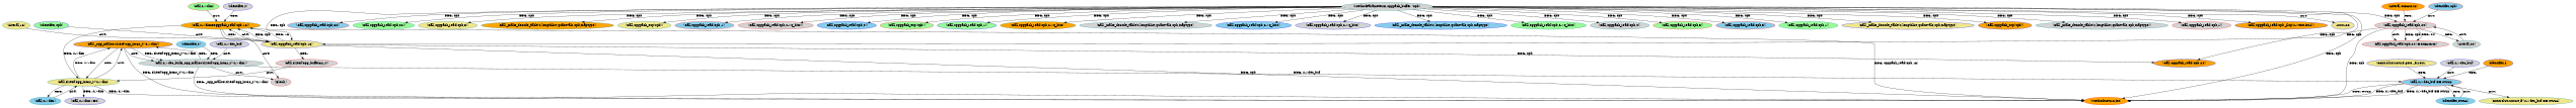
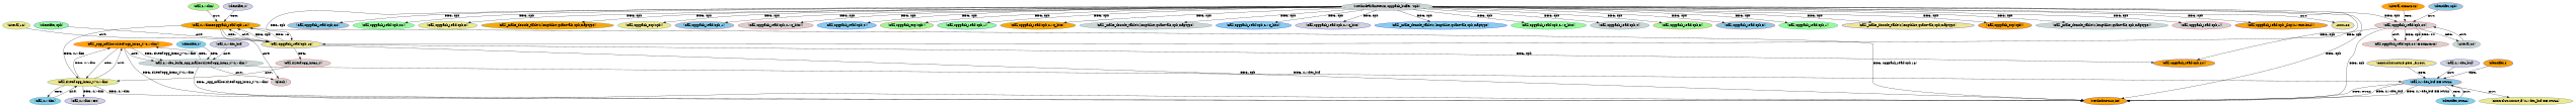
  digraph {
    node [color=teal fillcolor=lightgrey style=filled]
-   n1 [color=blue fillcolor=orange label="(Call,_ogg_malloc(sizeof(ogg_int32_t)*s->dim))"]
+   n1 [color=red fillcolor=orange label="(Call,_ogg_malloc(sizeof(ogg_int32_t)*s->dim))"]
    n2 [fillcolor=khaki label="(Call,sizeof(ogg_int32_t)*s->dim)"]
    n3 [label="(Call,s->dec_buf=_ogg_malloc(sizeof(ogg_int32_t)*s->dim))"]
-   n4 [color=red fillcolor=orange label="(MethodReturn,int)"]
+   n4 [color=blue fillcolor=orange label="(MethodReturn,int)"]
    n5 [color=blue label="(Call,s->dim<=0)"]
    n6 [fillcolor=skyblue label="(Call,s->dim)"]
    n7 [color=red label="(Block,)"]
    n8 [color=red fillcolor=skyblue label="(Call,s->dec_buf == NULL)"]
    n9 [fillcolor=orange label="(Call,s->dim=oggpack_read(opb,16))"]
    n10 [color=blue fillcolor=khaki label="(Call,oggpack_read(opb,16))"]
    n11 [color=blue fillcolor=orange label="(Call,oggpack_read(opb,24))"]
-   n12 [color=red label="(Call,sizeof(ogg_buffer32_t))"]
+   n12 [color=red label="(Call,sizeof(ogg_int32_t))"]
    n13 [fillcolor=khaki label="(Literal,16)"]
    n14 [color=red label="(Call,oggpack_read(opb,24))"]
    n15 [color=red label="(Call,oggpack_read(opb,24)!=0x564342)"]
    n16 [label="(Literal,24)"]
    n17 [label="(MethodParameterIn,oggpack_buffer *opb)"]
    n18 [color=red fillcolor=skyblue label="(Call,oggpack_read(opb,32))"]
    n19 [fillcolor=palegreen label="(Call,oggpack_read(opb,32))"]
    n20 [fillcolor=khaki label="(Call,oggpack_read(opb,5))"]
    n21 [fillcolor=orange label="(Call,_make_decode_table(s,lengthlist,quantvals,opb,maptype))"]
    n22 [fillcolor=khaki label="(Call,oggpack_eop(opb))"]
    n23 [color=red fillcolor=skyblue label="(Call,oggpack_read(opb,1))"]
    n24 [color=red label="(Call,oggpack_read(opb,s->q_bits))"]
    n25 [color=blue fillcolor=skyblue label="(Call,oggpack_read(opb,4))"]
    n26 [color=red fillcolor=palegreen label="(Call,oggpack_eop(opb))"]
    n27 [color=blue fillcolor=palegreen label="(Call,oggpack_read(opb,1))"]
    n28 [fillcolor=orange label="(Call,oggpack_read(opb,s->q_bits))"]
    n29 [label="(Call,_make_decode_table(s,lengthlist,quantvals,opb,maptype))"]
    n30 [color=blue fillcolor=skyblue label="(Call,oggpack_read(opb,s->q_bits))"]
    n31 [color=blue label="(Call,oggpack_read(opb,s->q_bits))"]
    n32 [color=blue fillcolor=skyblue label="(Call,_make_decode_table(s,lengthlist,quantvals,opb,maptype))"]
    n33 [fillcolor=palegreen label="(Call,oggpack_read(opb,s->q_bits))"]
    n34 [label="(Call,oggpack_read(opb,4))"]
    n35 [color=red fillcolor=palegreen label="(Call,oggpack_read(opb,5))"]
    n36 [color=red fillcolor=skyblue label="(Call,oggpack_read(opb,5))"]
    n37 [fillcolor=palegreen label="(Call,oggpack_read(opb,1))"]
    n38 [color=blue fillcolor=khaki label="(Call,_make_decode_table(s,lengthlist,quantvals,opb,maptype))"]
    n39 [color=blue fillcolor=orange label="(Call,oggpack_eop(opb))"]
    n40 [label="(Call,_make_decode_table(s,lengthlist,quantvals,opb,maptype))"]
    n41 [color=red label="(Call,oggpack_read(opb,1))"]
    n42 [color=blue fillcolor=orange label="(Call,oggpack_read(opb,_ilog(s->entries-i)))"]
    1000128 [color=blue fillcolor=khaki]
    n44 [fillcolor=skyblue label="(Identifier,NULL)"]
    n45 [fillcolor=khaki label="(ControlStructure,if (s->dec_buf == NULL))"]
    n46 [color=red fillcolor=palegreen label="(Call,s->dim)"]
    n47 [color=blue fillcolor=khaki label="(ControlStructure,goto _errout;)"]
    n48 [color=red fillcolor=skyblue label="(Identifier,opb)"]
    n49 [color=blue label="(Call,s->dec_buf)"]
    n50 [color=blue label="(Identifier,s)"]
    n51 [color=blue fillcolor=palegreen label="(Identifier,opb)"]
    n52 [color=blue fillcolor=orange label="(Identifier,s)"]
    n53 [fillcolor=skyblue label="(Identifier,s)"]
    n54 [color=red fillcolor=orange label="(Literal,0x564342)"]
    n55 [color=blue label="(Call,s->dec_buf)"]
    n1 -> n2 [label="CFG: "]
    n1 -> n3 [label="AST: "]
    n1 -> n3 [label="DDG: sizeof(ogg_int32_t)*s->dim"]
    n1 -> n4 [label="DDG: sizeof(ogg_int32_t)*s->dim"]
    n2 -> n1 [label="AST: "]
    n2 -> n1 [label="DDG: s->dim"]
    n2 -> n4 [label="DDG: s->dim"]
    n2 -> n5 [label="DDG: s->dim"]
    n2 -> n6 [label="CFG: "]
    n3 -> n1 [label="CFG: "]
    n3 -> n4 [label="DDG: _ogg_malloc(sizeof(ogg_int32_t)*s->dim)"]
    n3 -> n7 [label="AST: "]
    n3 -> n8 [label="DDG: s->dec_buf"]
    n6 -> n2 [label="AST: "]
    n8 -> n4 [label="DDG: NULL"]
    n8 -> n4 [label="DDG: s->dec_buf"]
    n8 -> n4 [label="DDG: s->dec_buf == NULL"]
    n8 -> n44 [label="CFG: "]
    n8 -> n45 [label="AST: "]
    n9 -> n2 [label="DDG: s->dim"]
    n9 -> n4 [label="DDG: oggpack_read(opb,16)"]
    n9 -> n7 [label="AST: "]
    n9 -> n10 [label="CFG: "]
    n10 -> n4 [label="DDG: opb"]
    n10 -> n9 [label="AST: "]
    n10 -> n9 [label="DDG: opb"]
    n10 -> n9 [label="DDG: 16"]
    n10 -> n11 [label="DDG: opb"]
    n10 -> n12 [label="CFG: "]
    n12 -> n2 [label="AST: "]
    n13 -> n10 [label="AST: "]
    n14 -> n4 [label="DDG: opb"]
    n14 -> n10 [label="DDG: opb"]
    n14 -> n15 [label="AST: "]
    n14 -> n15 [label="DDG: opb"]
    n14 -> n15 [label="DDG: 24"]
    n14 -> n16 [label="CFG: "]
    n16 -> n14 [label="AST: "]
    n17 -> n4 [label="DDG: opb"]
    n17 -> n10 [label="DDG: opb"]
    n17 -> n11 [label="DDG: opb"]
    n17 -> n14 [label="DDG: opb"]
    n17 -> n18 [label="DDG: opb"]
    n17 -> n19 [label="DDG: opb"]
    n17 -> n20 [label="DDG: opb"]
    n17 -> n21 [label="DDG: opb"]
    n17 -> n22 [label="DDG: opb"]
    n17 -> n23 [label="DDG: opb"]
    n17 -> n24 [label="DDG: opb"]
    n17 -> n25 [label="DDG: opb"]
    n17 -> n26 [label="DDG: opb"]
    n17 -> n27 [label="DDG: opb"]
    n17 -> n28 [label="DDG: opb"]
    n17 -> n29 [label="DDG: opb"]
    n17 -> n30 [label="DDG: opb"]
    n17 -> n31 [label="DDG: opb"]
    n17 -> n32 [label="DDG: opb"]
    n17 -> n33 [label="DDG: opb"]
    n17 -> n34 [label="DDG: opb"]
    n17 -> n35 [label="DDG: opb"]
    n17 -> n36 [label="DDG: opb"]
    n17 -> n37 [label="DDG: opb"]
    n17 -> n38 [label="DDG: opb"]
    n17 -> n39 [label="DDG: opb"]
    n17 -> n40 [label="DDG: opb"]
    n17 -> n41 [label="DDG: opb"]
    n17 -> n42 [label="DDG: opb"]
    n17 -> 1000128 [label="AST: "]
    n44 -> n8 [label="AST: "]
    n46 -> n9 [label="AST: "]
    n47 -> n8 [label="CFG: "]
    n48 -> n14 [label="AST: "]
    n49 -> n8 [label="AST: "]
    n50 -> n9 [label="CFG: "]
    n51 -> n10 [label="AST: "]
    n52 -> n8 [label="CFG: "]
    n53 -> n3 [label="CFG: "]
    n54 -> n14 [label="CFG: "]
    n55 -> n3 [label="AST: "]
  }
